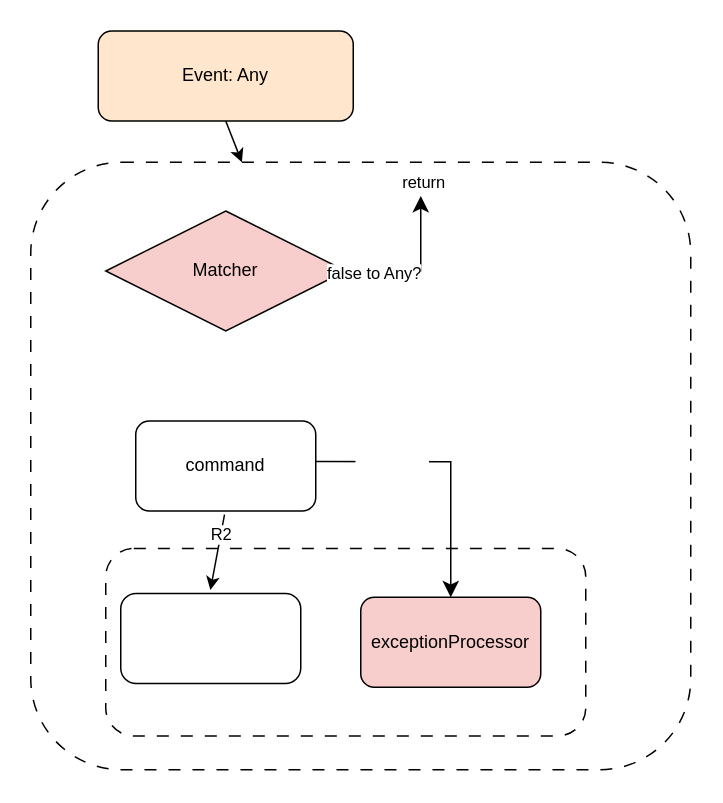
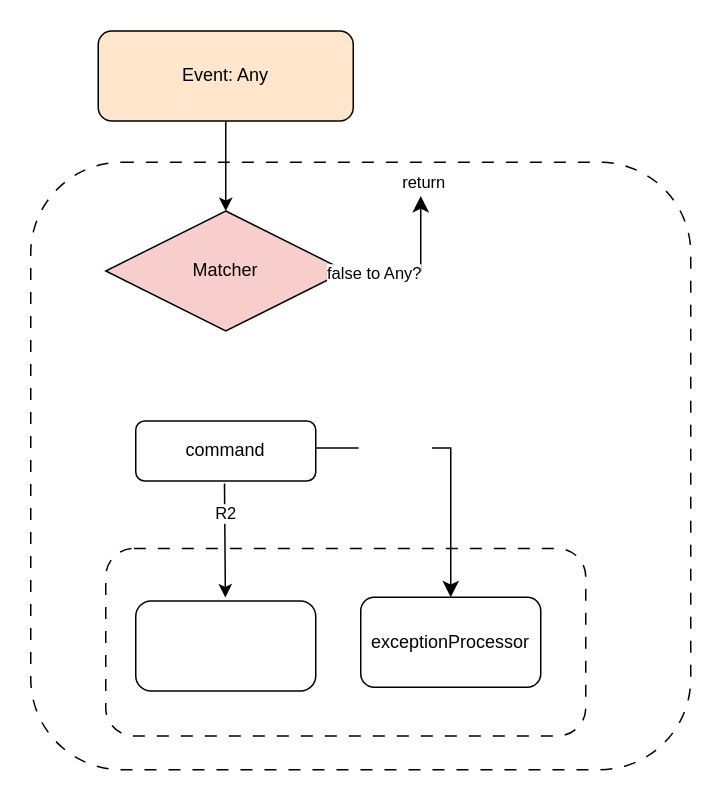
  <mxCell id="0" />
  <mxCell id="1" parent="0" />
  <mxCell id="2" value="Event: Any" style="rounded=1;whiteSpace=wrap;html=1;fillColor=#ffe6cc;" vertex="1" parent="1"><mxGeometry x="65" y="20" width="170" height="60" as="geometry" /></mxCell>
- <mxCell id="3" value="" style="endArrow=classic;html=1;exitX=0.5;exitY=1;exitDx=0;exitDy=0;" edge="1" parent="1" source="2" target="16"><mxGeometry width="50" height="50" relative="1" as="geometry"><mxPoint x="150" y="200" as="sourcePoint" /><mxPoint x="150" y="140" as="targetPoint" /></mxGeometry></mxCell>
+ <mxCell id="3" value="" style="endArrow=classic;html=1;exitX=0.5;exitY=1;exitDx=0;exitDy=0;entryX=0.5;entryY=0;entryDx=0;entryDy=0;" edge="1" parent="1" source="2" target="4"><mxGeometry width="50" height="50" relative="1" as="geometry"><mxPoint x="150" y="200" as="sourcePoint" /><mxPoint x="150" y="140" as="targetPoint" /></mxGeometry></mxCell>
  <mxCell id="4" value="Matcher" style="rhombus;whiteSpace=wrap;html=1;fillColor=#f8cecc;" vertex="1" parent="1"><mxGeometry x="70" y="140" width="160" height="80" as="geometry" /></mxCell>
  <mxCell id="5" value="" style="edgeStyle=segmentEdgeStyle;endArrow=classic;html=1;curved=0;rounded=0;endSize=8;startSize=8;exitX=1;exitY=0.5;exitDx=0;exitDy=0;" edge="1" parent="1" source="4"><mxGeometry width="50" height="50" relative="1" as="geometry"><mxPoint x="250" y="180" as="sourcePoint" /><mxPoint x="280" y="130" as="targetPoint" /><Array as="points"><mxPoint x="280" y="180" /></Array></mxGeometry></mxCell>
  <mxCell id="6" value="return" style="edgeLabel;html=1;align=center;verticalAlign=middle;resizable=0;points=[];" vertex="1" connectable="0" parent="5"><mxGeometry x="0.888" y="-1" relative="1" as="geometry"><mxPoint y="-16" as="offset" /></mxGeometry></mxCell>
  <mxCell id="7" value="false to Any?" style="edgeLabel;html=1;align=center;verticalAlign=middle;resizable=0;points=[];" vertex="1" connectable="0" parent="5"><mxGeometry x="-0.649" y="-1" relative="1" as="geometry"><mxPoint as="offset" /></mxGeometry></mxCell>
- <mxCell id="8" value="command" style="rounded=1;whiteSpace=wrap;html=1;" vertex="1" parent="1"><mxGeometry x="90" y="280" width="120" height="60" as="geometry" /></mxCell>
+ <mxCell id="8" value="command" style="rounded=1;whiteSpace=wrap;html=1;" vertex="1" parent="1"><mxGeometry x="90" y="280" width="120" height="40" as="geometry" /></mxCell>
  <mxCell id="9" value="" style="endArrow=classic;html=1;exitX=0.493;exitY=1.041;exitDx=0;exitDy=0;exitPerimeter=0;entryX=0.498;entryY=-0.039;entryDx=0;entryDy=0;entryPerimeter=0;" edge="1" parent="1" source="8" target="11"><mxGeometry width="50" height="50" relative="1" as="geometry"><mxPoint x="180" y="290" as="sourcePoint" /><mxPoint x="150" y="410" as="targetPoint" /></mxGeometry></mxCell>
  <mxCell id="10" value="R2" style="edgeLabel;html=1;align=center;verticalAlign=middle;resizable=0;points=[];" vertex="1" connectable="0" parent="9"><mxGeometry x="-0.473" relative="1" as="geometry"><mxPoint as="offset" /></mxGeometry></mxCell>
- <mxCell id="11" value="&lt;font color=&quot;#ffffff&quot;&gt;resultProcessor&lt;/font&gt;" style="rounded=1;whiteSpace=wrap;html=1;movable=1;resizable=1;rotatable=1;deletable=1;editable=1;connectable=1;arcSize=17;" vertex="1" parent="1"><mxGeometry x="80" y="395" width="120" height="60" as="geometry" /></mxCell>
+ <mxCell id="11" value="&lt;font color=&quot;#ffffff&quot;&gt;resultProcessor&lt;/font&gt;" style="rounded=1;whiteSpace=wrap;html=1;movable=1;resizable=1;rotatable=1;deletable=1;editable=1;connectable=1;arcSize=17;" vertex="1" parent="1"><mxGeometry x="90" y="400" width="120" height="60" as="geometry" /></mxCell>
  <mxCell id="12" value="" style="rounded=1;whiteSpace=wrap;html=1;fontColor=#FFFFFF;fillColor=none;dashed=1;dashPattern=8 8;movable=1;resizable=1;rotatable=1;deletable=1;editable=1;connectable=1;" vertex="1" parent="1"><mxGeometry x="70" y="365" width="320" height="125" as="geometry" /></mxCell>
- <mxCell id="13" value="exceptionProcessor" style="rounded=1;whiteSpace=wrap;html=1;fillColor=#f8cecc;" vertex="1" parent="1"><mxGeometry x="240" y="397.5" width="120" height="60" as="geometry" /></mxCell>
+ <mxCell id="13" value="exceptionProcessor" style="rounded=1;whiteSpace=wrap;html=1;" vertex="1" parent="1"><mxGeometry x="240" y="397.5" width="120" height="60" as="geometry" /></mxCell>
  <mxCell id="14" value="" style="edgeStyle=segmentEdgeStyle;endArrow=classic;html=1;curved=0;rounded=0;endSize=8;startSize=8;fontColor=#FFFFFF;exitX=1.002;exitY=0.451;exitDx=0;exitDy=0;exitPerimeter=0;entryX=0.5;entryY=0;entryDx=0;entryDy=0;" edge="1" parent="1" source="8" target="13"><mxGeometry width="50" height="50" relative="1" as="geometry"><mxPoint x="220" y="310" as="sourcePoint" /><mxPoint x="270" y="260" as="targetPoint" /></mxGeometry></mxCell>
  <mxCell id="15" value="Exception" style="edgeLabel;html=1;align=center;verticalAlign=middle;resizable=0;points=[];fontColor=#FFFFFF;" vertex="1" connectable="0" parent="14"><mxGeometry x="-0.446" relative="1" as="geometry"><mxPoint as="offset" /></mxGeometry></mxCell>
  <mxCell id="16" value="&lt;p style=&quot;line-height: 120%;&quot;&gt;&lt;/p&gt;&lt;div style=&quot;text-align: right; line-height: 130%;&quot;&gt;&lt;b style=&quot;background-color: initial;&quot;&gt;&lt;font style=&quot;font-size: 24px;&quot;&gt;FUnction&lt;/font&gt;&lt;/b&gt;&lt;/div&gt;&lt;p&gt;&lt;/p&gt;" style="rounded=1;html=1;fontColor=#FFFFFF;fillColor=none;dashed=1;dashPattern=8 8;movable=1;resizable=1;rotatable=1;deletable=1;editable=1;connectable=1;whiteSpace=wrap;spacingTop=0;spacing=0;spacingRight=-260;spacingBottom=300;" vertex="1" parent="1"><mxGeometry x="20" y="107.5" width="440" height="405" as="geometry" /></mxCell>
